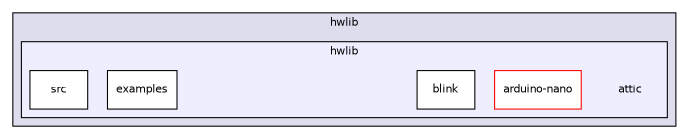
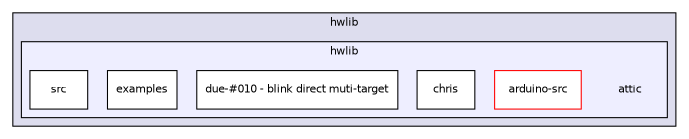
  digraph {
    compound=true
    node [fontname=Helvetica fontsize=10 shape=box color=black fillcolor=white style=filled]
    n1 [label=attic shape=plaintext color="" fillcolor="" style=""]
-   n2 [color=red label="arduino-nano"]
-   n3 [label=blink]
+   n2 [color=red label="arduino-src"]
+   n3 [label=chris]
+   n4 [label="due-#010 - blink direct muti-target"]
    n5 [label=examples]
    n6 [label=src]
    subgraph cluster_1 {
      bgcolor="#ddddee"
      fontname=Helvetica
      fontsize=10
      label=hwlib
      pencolor=black
      subgraph cluster_2 {
        bgcolor="#eeeeff"
        fontname=Helvetica
        fontsize=10
        pencolor=black
        n1
        n2
        n3
+       n4
        n5
        n6
      }
    }
  }
